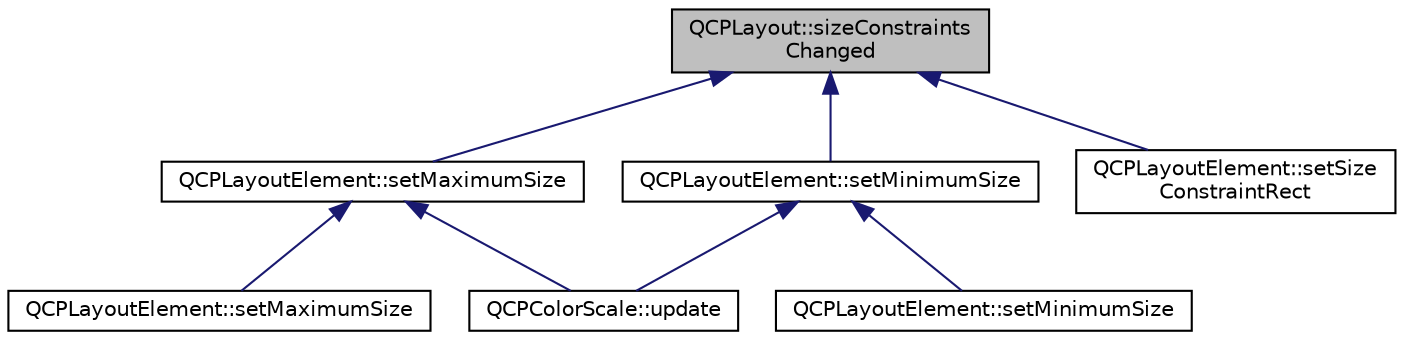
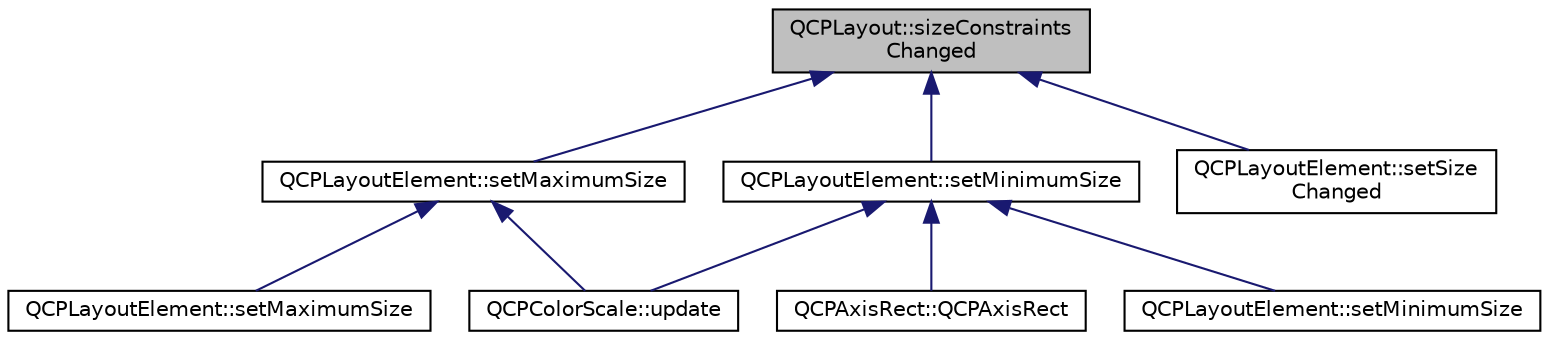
  digraph {
    rankdir=TB
    node [color=black fillcolor=white fontname=Helvetica fontsize=10 shape=record style=filled]
    edge [color=midnightblue dir=back fontname=Helvetica fontsize=10 labelfontname=Helvetica labelfontsize=10 style=solid]
    n1 [fillcolor=grey75 fontcolor=black height=0.2 label="QCPLayout::sizeConstraints\lChanged" width=0.4]
    n2 [height=0.2 label="QCPLayoutElement::setMaximumSize" width=0.4]
    n3 [height=0.2 label="QCPLayoutElement::setMinimumSize" width=0.4]
-   n4 [height=0.2 label="QCPLayoutElement::setSize\lConstraintRect" width=0.4]
+   n4 [height=0.2 label="QCPLayoutElement::setSize\lChanged" width=0.4]
    n5 [height=0.2 label="QCPLayoutElement::setMaximumSize" width=0.4]
    n6 [height=0.2 label="QCPColorScale::update" width=0.4]
+   n7 [height=0.2 label="QCPAxisRect::QCPAxisRect" width=0.4]
    n8 [height=0.2 label="QCPLayoutElement::setMinimumSize" width=0.4]
    n1 -> n2
    n1 -> n3
    n1 -> n4
    n2 -> n5
    n2 -> n6
    n3 -> n6
+   n3 -> n7
    n3 -> n8
  }
